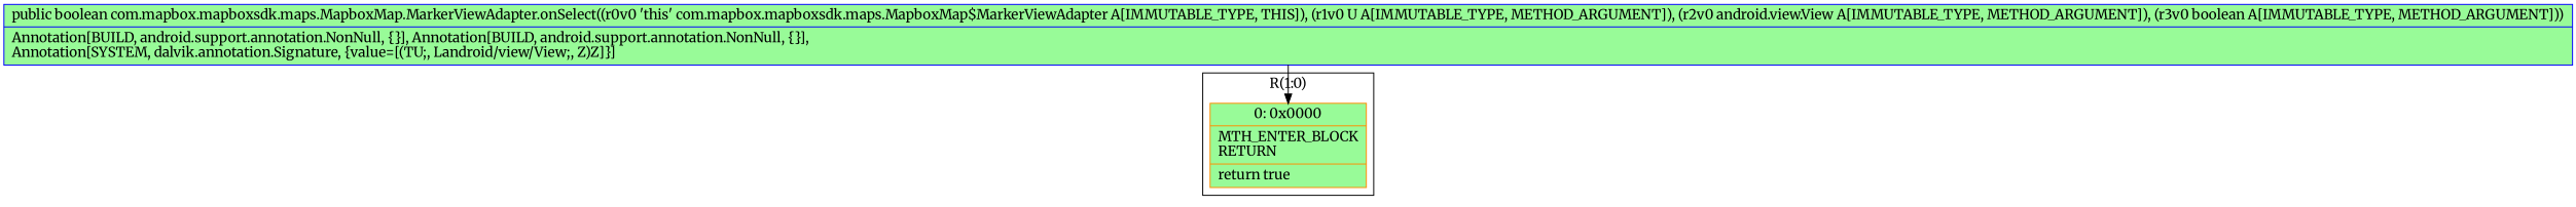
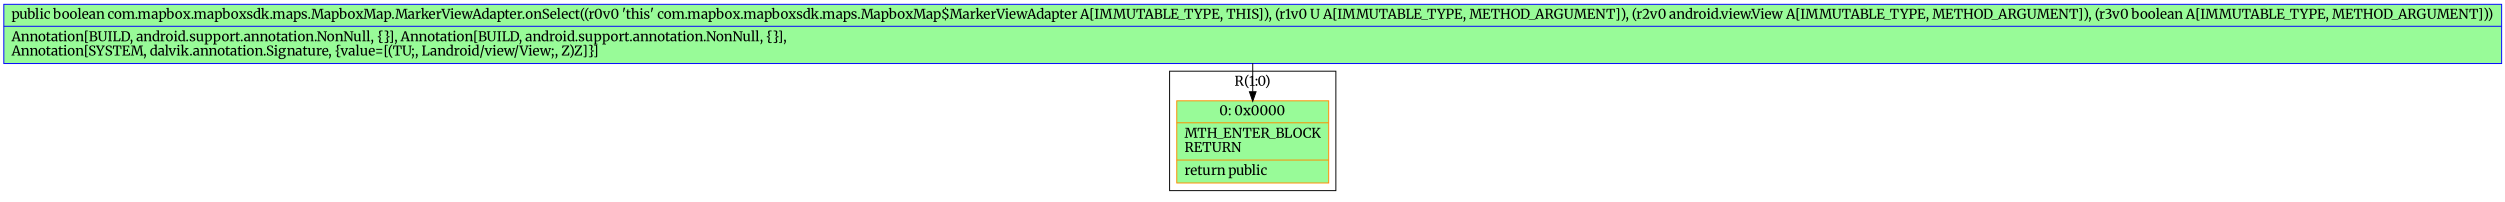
  digraph {
    fontname=Merriweather
    node [shape=record style=filled fillcolor=palegreen fontname=Merriweather]
-   n1 [color=darkorange label="{0\:\ 0x0000|MTH_ENTER_BLOCK\lRETURN\l|return true\l}"]
+   n1 [color=darkorange label="{0\:\ 0x0000|MTH_ENTER_BLOCK\lRETURN\l|return public\l}"]
    n2 [label="{public boolean com.mapbox.mapboxsdk.maps.MapboxMap.MarkerViewAdapter.onSelect((r0v0 'this' com.mapbox.mapboxsdk.maps.MapboxMap$MarkerViewAdapter A[IMMUTABLE_TYPE, THIS]), (r1v0 U A[IMMUTABLE_TYPE, METHOD_ARGUMENT]), (r2v0 android.view.View A[IMMUTABLE_TYPE, METHOD_ARGUMENT]), (r3v0 boolean A[IMMUTABLE_TYPE, METHOD_ARGUMENT]))  | Annotation[BUILD, android.support.annotation.NonNull, \{\}], Annotation[BUILD, android.support.annotation.NonNull, \{\}], \lAnnotation[SYSTEM, dalvik.annotation.Signature, \{value=[(TU;, Landroid\/view\/View;, Z)Z]\}]\l}" color=blue]
    subgraph cluster_1 {
      label="R(1:0)"
      n1
    }
    n2 -> n1 [fontname=Merriweather]
  }
